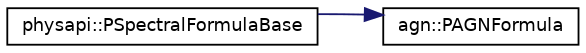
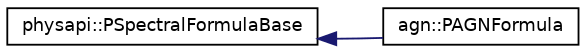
  digraph {
    rankdir=LR
    node [color=black fillcolor=white fontname=Helvetica fontsize=10 shape=record style=filled]
    n1 [height=0.2 label="physapi::PSpectralFormulaBase" width=0.4]
    n2 [height=0.2 label="agn::PAGNFormula" width=0.4]
-   n2 -> n1 [color=midnightblue dir=back fontname=Helvetica fontsize=10 labelfontname=Helvetica labelfontsize=10 style=solid]
+   n1 -> n2 [color=midnightblue dir=back fontname=Helvetica fontsize=10 labelfontname=Helvetica labelfontsize=10 style=solid]
  }
